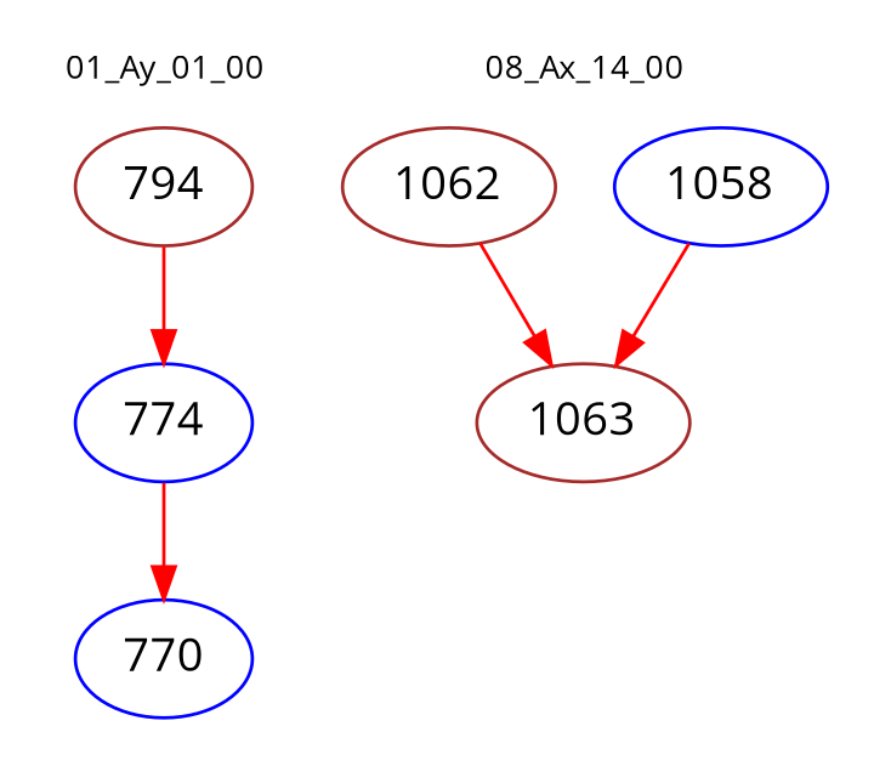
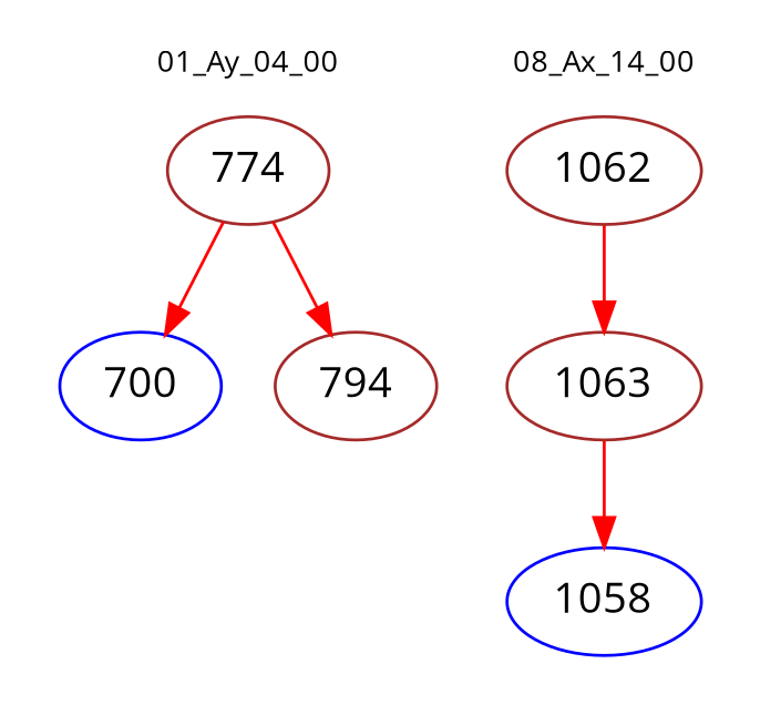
  digraph {
    fontname="Open Sans"
    node [color=blue fontname="Open Sans"]
    edge [color=red fontname="Open Sans"]
-   n1 [label=774]
-   n2 [label=770]
+   n1 [color=brown label=774]
+   n2 [label=700]
    n3 [color=brown label=794]
    n4 [color=brown label=1063]
    n5 [label=1058]
    n6 [color=brown label=1062]
    subgraph cluster_1 {
      color=white
      fontsize=10
-     label="01_Ay_01_00"
+     label="01_Ay_04_00"
      n1
      n2
      n3
    }
    subgraph cluster_2 {
      color=white
      fontsize=10
      label="08_Ax_14_00"
      n4
      n5
      n6
    }
    n1 -> n2
-   n3 -> n1
-   n5 -> n4
+   n1 -> n3
+   n4 -> n5
    n6 -> n4
  }
